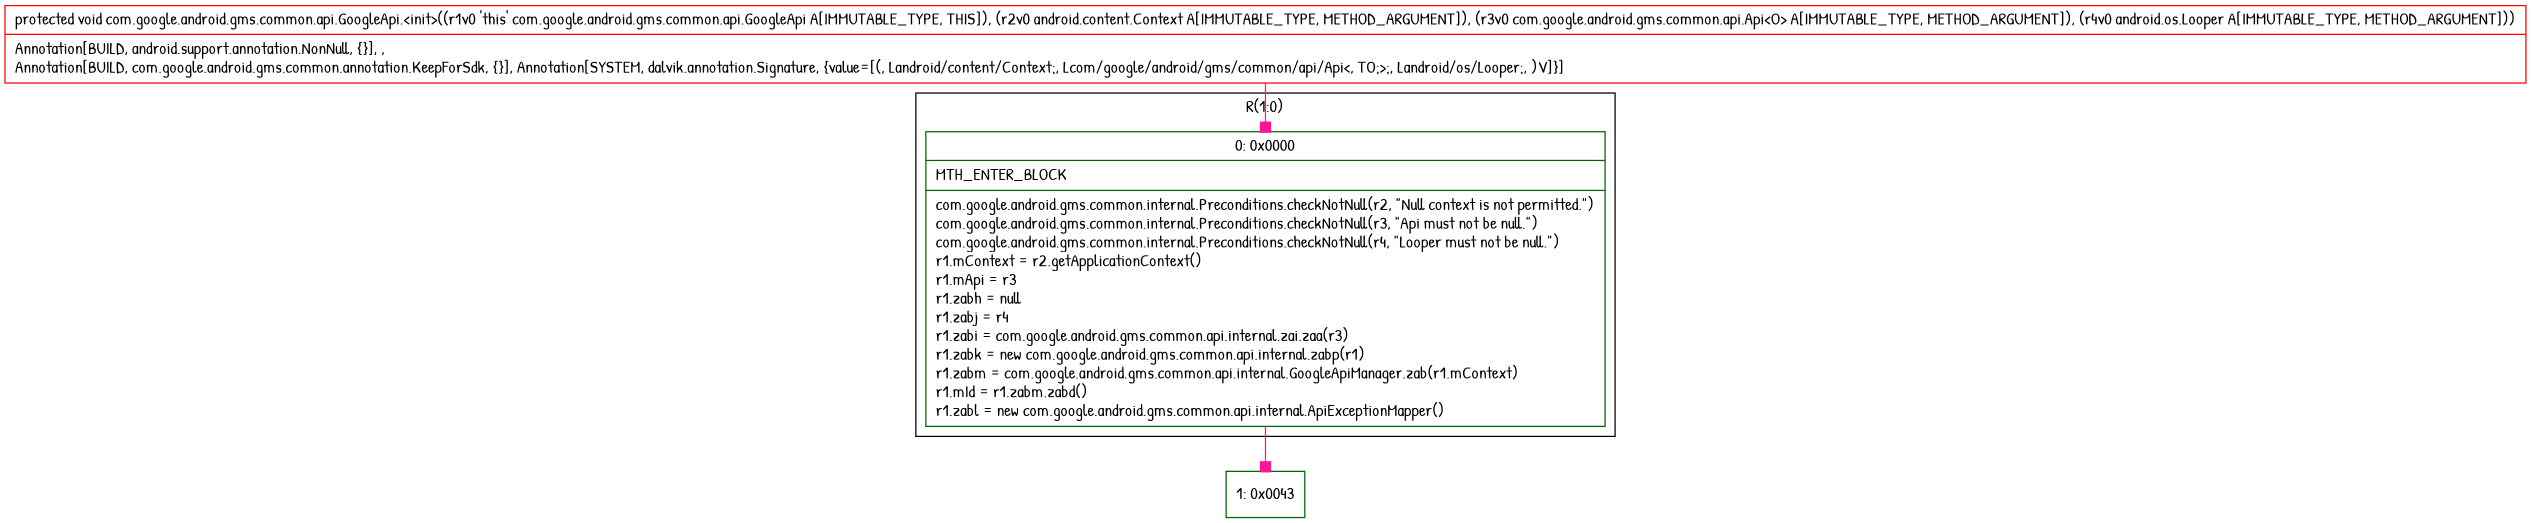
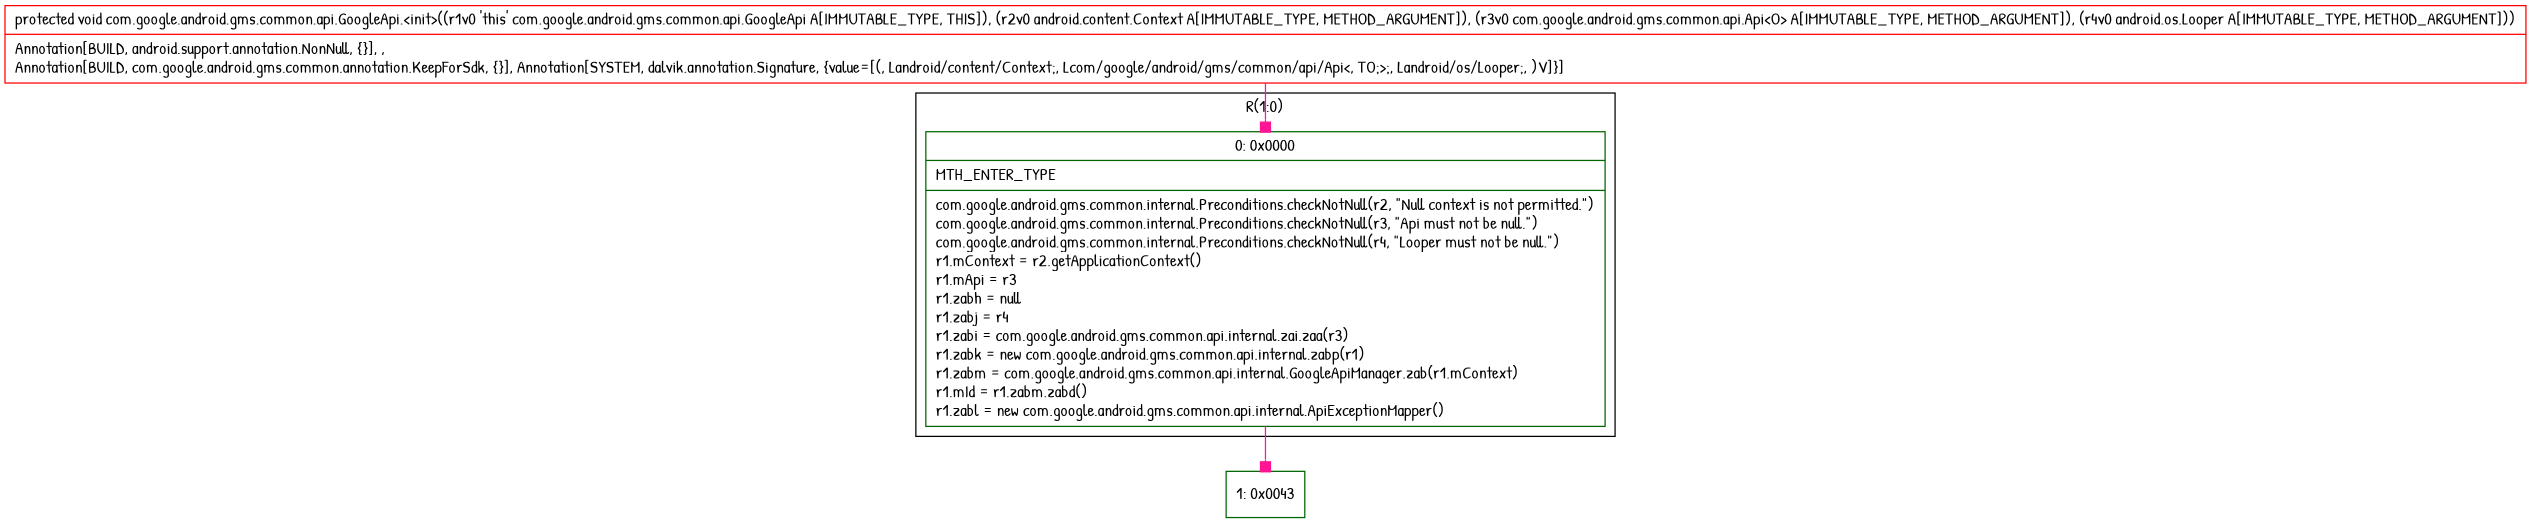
  digraph {
    fontname="Patrick Hand"
    node [color=darkgreen shape=record fontname="Patrick Hand"]
    edge [color=deeppink arrowhead=box fontname="Patrick Hand"]
-   n1 [label="{0\:\ 0x0000|MTH_ENTER_BLOCK\l|com.google.android.gms.common.internal.Preconditions.checkNotNull(r2, \"Null context is not permitted.\")\lcom.google.android.gms.common.internal.Preconditions.checkNotNull(r3, \"Api must not be null.\")\lcom.google.android.gms.common.internal.Preconditions.checkNotNull(r4, \"Looper must not be null.\")\lr1.mContext = r2.getApplicationContext()\lr1.mApi = r3\lr1.zabh = null\lr1.zabj = r4\lr1.zabi = com.google.android.gms.common.api.internal.zai.zaa(r3)\lr1.zabk = new com.google.android.gms.common.api.internal.zabp(r1)\lr1.zabm = com.google.android.gms.common.api.internal.GoogleApiManager.zab(r1.mContext)\lr1.mId = r1.zabm.zabd()\lr1.zabl = new com.google.android.gms.common.api.internal.ApiExceptionMapper()\l}"]
+   n1 [label="{0\:\ 0x0000|MTH_ENTER_TYPE\l|com.google.android.gms.common.internal.Preconditions.checkNotNull(r2, \"Null context is not permitted.\")\lcom.google.android.gms.common.internal.Preconditions.checkNotNull(r3, \"Api must not be null.\")\lcom.google.android.gms.common.internal.Preconditions.checkNotNull(r4, \"Looper must not be null.\")\lr1.mContext = r2.getApplicationContext()\lr1.mApi = r3\lr1.zabh = null\lr1.zabj = r4\lr1.zabi = com.google.android.gms.common.api.internal.zai.zaa(r3)\lr1.zabk = new com.google.android.gms.common.api.internal.zabp(r1)\lr1.zabm = com.google.android.gms.common.api.internal.GoogleApiManager.zab(r1.mContext)\lr1.mId = r1.zabm.zabd()\lr1.zabl = new com.google.android.gms.common.api.internal.ApiExceptionMapper()\l}"]
    n2 [label="{1\:\ 0x0043}"]
    n3 [label="{protected void com.google.android.gms.common.api.GoogleApi.\<init\>((r1v0 'this' com.google.android.gms.common.api.GoogleApi A[IMMUTABLE_TYPE, THIS]), (r2v0 android.content.Context A[IMMUTABLE_TYPE, METHOD_ARGUMENT]), (r3v0 com.google.android.gms.common.api.Api\<O\> A[IMMUTABLE_TYPE, METHOD_ARGUMENT]), (r4v0 android.os.Looper A[IMMUTABLE_TYPE, METHOD_ARGUMENT]))  | Annotation[BUILD, android.support.annotation.NonNull, \{\}], , \lAnnotation[BUILD, com.google.android.gms.common.annotation.KeepForSdk, \{\}], Annotation[SYSTEM, dalvik.annotation.Signature, \{value=[(, Landroid\/content\/Context;, Lcom\/google\/android\/gms\/common\/api\/Api\<, TO;\>;, Landroid\/os\/Looper;, )V]\}]\l}" color=red]
    subgraph cluster_1 {
      label="R(1:0)"
      n1
    }
    n1 -> n2
    n3 -> n1
  }
